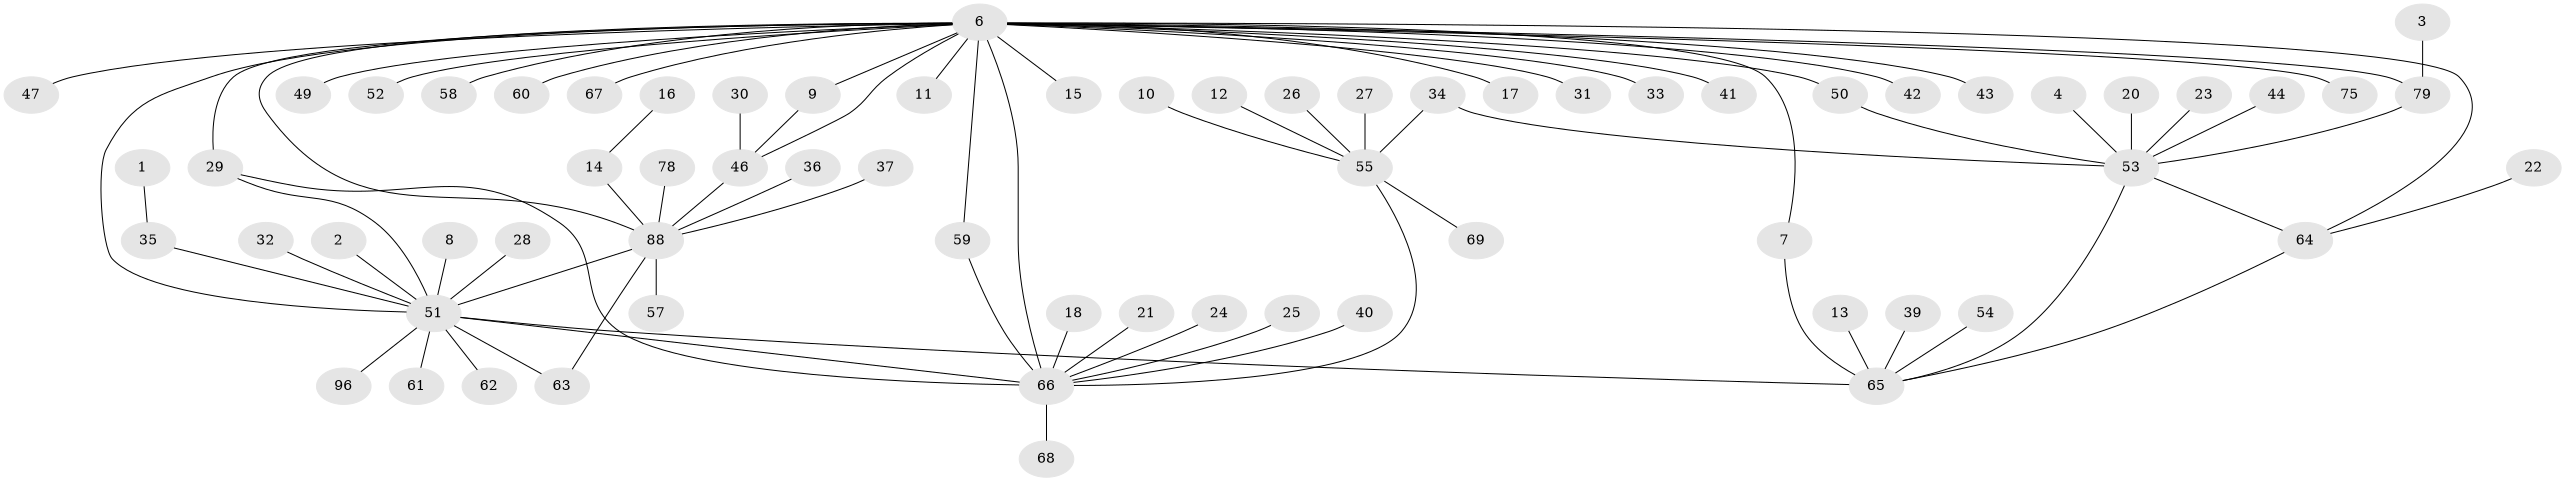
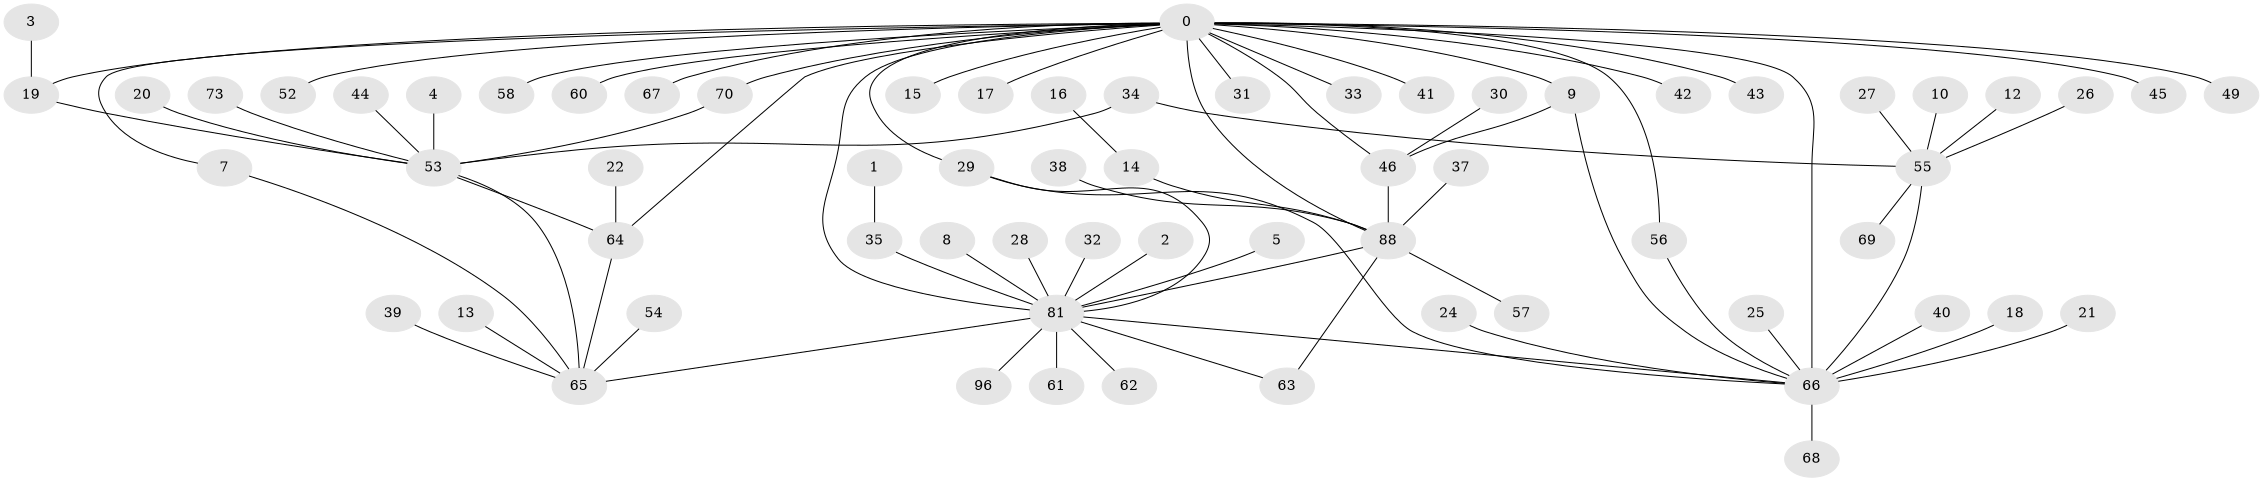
  graph {
    node [color=gray90 style=filled]
    edge [weight=1.0]
    1
    35
-   51
+   51 [label=81]
    2
    66
    65
    63
    n8 [label=96]
    61
    62
    3
-   19 [label=79]
+   19
    53
    4
    64
-   6
+   5
+   6 [label=0]
    7
    9
-   11
    15
    17
    29
    31
    33
    41
    42
    43
-   45 [label=75]
+   45
    46
-   47
    n32 [label=88]
    49
-   50
+   50 [label=70]
    52
    58
-   59
+   59 [label=56]
    60
    67
    57
    68
    8
    10
    55
    69
    12
    13
    14
    16
    18
    20
    21
    22
-   23
+   23 [label=73]
    24
    25
    26
    27
    28
    30
    32
    34
-   36
    37
-   38 [label=78]
+   38
    39
    40
    44
    54
    1 -- 35
    35 -- 51
    51 -- 66
    51 -- 65 [weight=2.0]
    51 -- 63
    51 -- n8
    51 -- 61
    51 -- 62
    2 -- 51
    66 -- 68
    3 -- 19
    19 -- 53
    53 -- 65
    53 -- 64
    4 -- 53
    64 -- 65
+   5 -- 51
    6 -- 51 [weight=2.0]
    6 -- 66 [weight=3.0]
    6 -- 19
    6 -- 64
    6 -- 7
    6 -- 9
-   6 -- 11
    6 -- 15
    6 -- 17
    6 -- 29 [weight=2.0]
    6 -- 31
    6 -- 33
    6 -- 41
    6 -- 42
    6 -- 43
    6 -- 45
    6 -- 46
-   6 -- 47
    6 -- n32 [weight=2.0]
    6 -- 49
    6 -- 50
    6 -- 52
    6 -- 58
    6 -- 59
    6 -- 60
    6 -- 67
    7 -- 65
+   9 -- 66
    9 -- 46
    29 -- 51
    29 -- 66
    46 -- n32
    n32 -- 51
    n32 -- 63
    n32 -- 57
    50 -- 53
    59 -- 66
    8 -- 51
    10 -- 55
    55 -- 66
    55 -- 69
    12 -- 55
    13 -- 65
    14 -- n32
    16 -- 14
    18 -- 66
    20 -- 53
    21 -- 66
    22 -- 64
    23 -- 53
    24 -- 66
    25 -- 66
    26 -- 55
    27 -- 55
    28 -- 51
    30 -- 46
    32 -- 51
    34 -- 53
    34 -- 55
-   36 -- n32
    37 -- n32
    38 -- n32
    39 -- 65
    40 -- 66
    44 -- 53
    54 -- 65
  }
